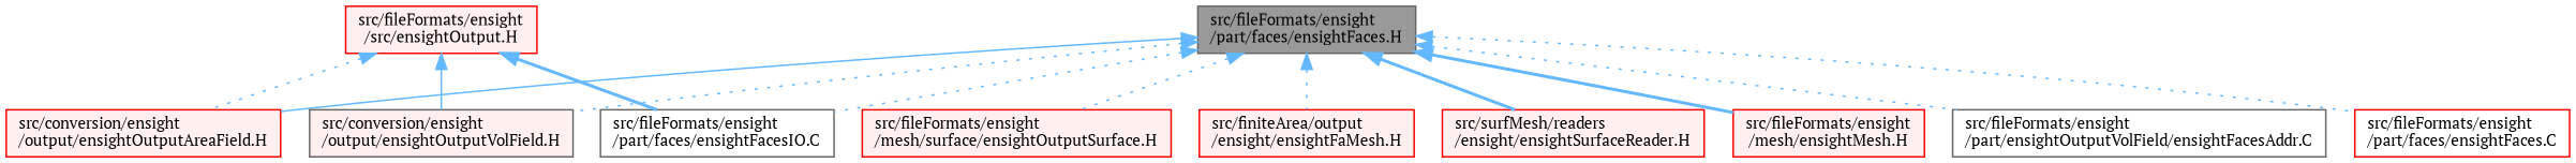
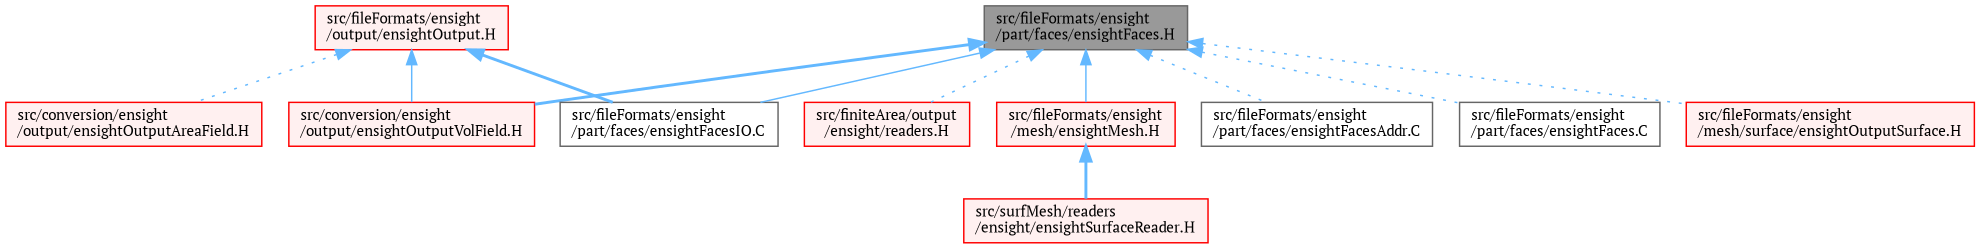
  digraph {
    fontname="PT Serif"
    node [color=red fillcolor="#FFF0F0" fontname="PT Serif" fontsize=10 shape=box style=filled]
    edge [color=steelblue1 dir=back fontname="PT Serif" fontsize=10 labelfontname=Helvetica labelfontsize=10 style=dotted]
    n1 [color=gray40 fillcolor=grey60 fontcolor=black height=0.2 label="src/fileFormats/ensight\l/part/faces/ensightFaces.H" width=0.4]
    n2 [height=0.2 label="src/conversion/ensight\l/output/ensightOutputAreaField.H" width=0.4]
-   n3 [color=grey40 height=0.2 label="src/conversion/ensight\l/output/ensightOutputVolField.H" width=0.4]
+   n3 [height=0.2 label="src/conversion/ensight\l/output/ensightOutputVolField.H" width=0.4]
    n4 [height=0.2 label="src/fileFormats/ensight\l/mesh/ensightMesh.H" width=0.4]
-   n5 [color=grey40 fillcolor=white height=0.2 label="src/fileFormats/ensight\l/part/ensightOutputVolField/ensightFacesAddr.C" width=0.4]
+   n5 [color=grey40 fillcolor=white height=0.2 label="src/fileFormats/ensight\l/part/faces/ensightFacesAddr.C" width=0.4]
    n6 [color=grey40 fillcolor=white height=0.2 label="src/fileFormats/ensight\l/part/faces/ensightFacesIO.C" width=0.4]
-   n7 [fillcolor=white height=0.2 label="src/fileFormats/ensight\l/part/faces/ensightFaces.C" width=0.4]
+   n7 [color=grey40 fillcolor=white height=0.2 label="src/fileFormats/ensight\l/part/faces/ensightFaces.C" width=0.4]
    n8 [height=0.2 label="src/fileFormats/ensight\l/mesh/surface/ensightOutputSurface.H" width=0.4]
-   n9 [height=0.2 label="src/finiteArea/output\l/ensight/ensightFaMesh.H" width=0.4]
+   n9 [height=0.2 label="src/finiteArea/output\l/ensight/readers.H" width=0.4]
    n10 [height=0.2 label="src/surfMesh/readers\l/ensight/ensightSurfaceReader.H" width=0.4]
-   n11 [height=0.2 label="src/fileFormats/ensight\l/src/ensightOutput.H" width=0.4]
-   n1 -> n2 [style=solid]
-   n1 -> n3
-   n1 -> n4 [style=bold]
+   n11 [height=0.2 label="src/fileFormats/ensight\l/output/ensightOutput.H" width=0.4]
+   n1 -> n3 [style=bold]
+   n1 -> n4 [style=solid]
    n1 -> n5
-   n1 -> n6
+   n1 -> n6 [style=solid]
    n1 -> n7
    n1 -> n8
    n1 -> n9
-   n1 -> n10 [style=bold]
+   n4 -> n10 [style=bold]
    n11 -> n2
    n11 -> n3 [style=solid]
    n11 -> n6 [style=bold]
  }
